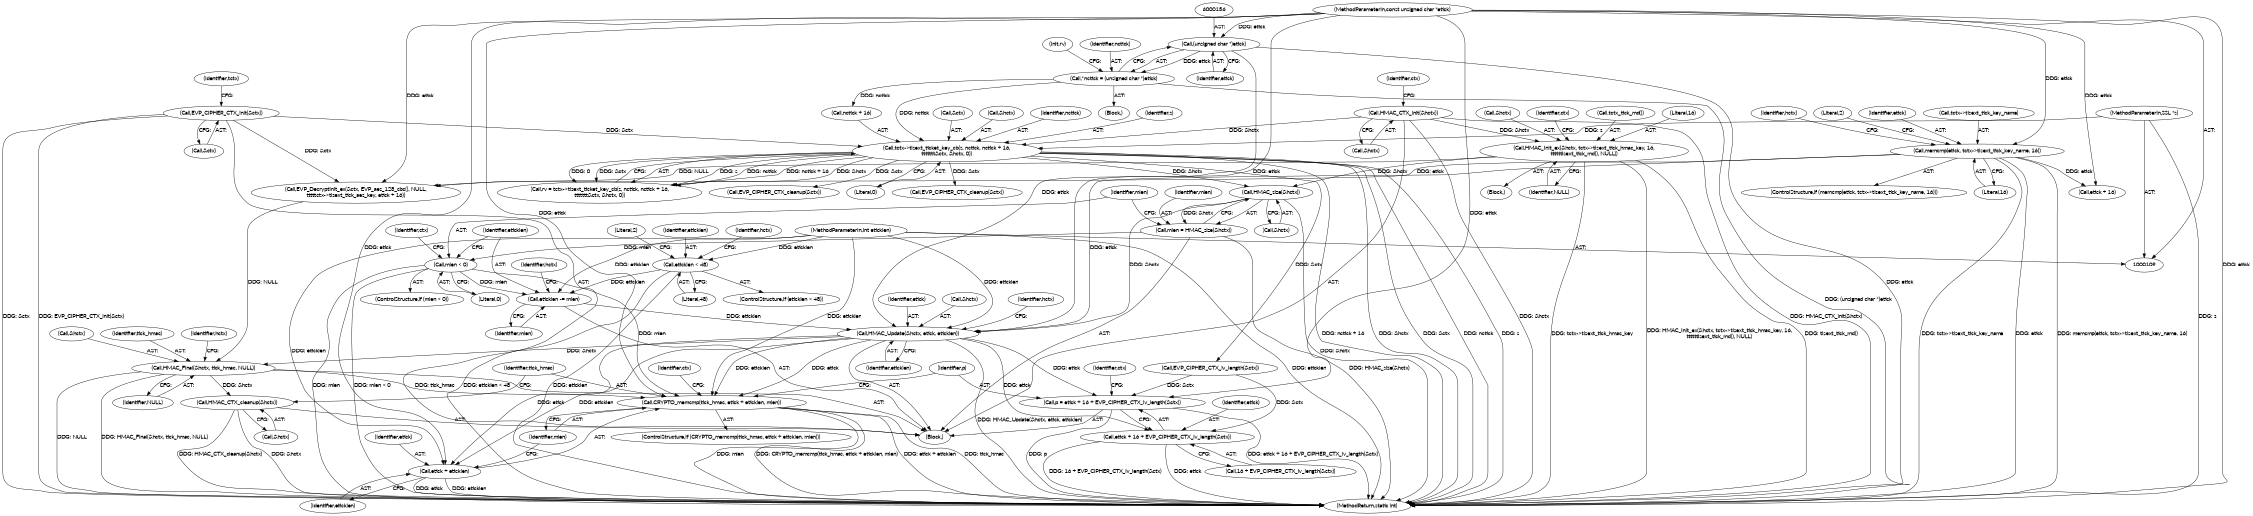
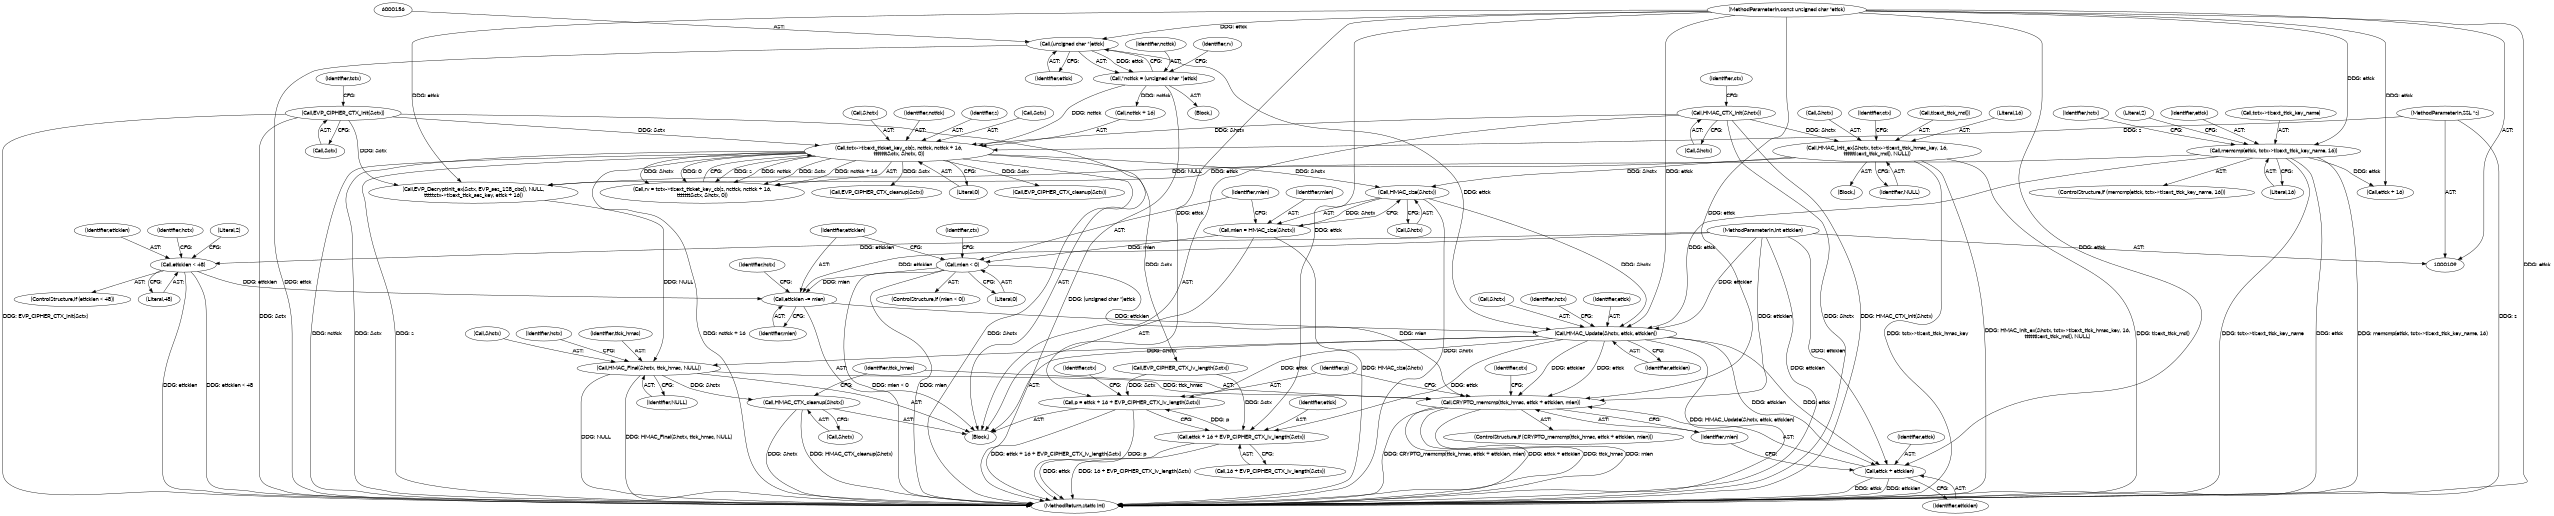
  digraph {
    fontname=Lato
    node [fontname=Lato]
    edge [fontname=Lato]
    n1 [label="(Call,HMAC_Update(&hctx, etick, eticklen))"]
    n2 [label="(Call,HMAC_Final(&hctx, tick_hmac, NULL))"]
    n3 [label="(Call,CRYPTO_memcmp(tick_hmac, etick + eticklen, mlen))"]
    n4 [label="(Call,etick + eticklen)"]
    n5 [label="(Call,p = etick + 16 + EVP_CIPHER_CTX_iv_length(&ctx))"]
    n6 [label="(Call,etick + 16 + EVP_CIPHER_CTX_iv_length(&ctx))"]
    n7 [label="(Block,)"]
    n8 [label="(MethodReturn,static int)"]
    n9 [label="(Identifier,eticklen)"]
    n10 [label="(Call,HMAC_CTX_cleanup(&hctx))"]
    n11 [label="(Identifier,NULL)"]
    n12 [label="(ControlStructure,if (CRYPTO_memcmp(tick_hmac, etick + eticklen, mlen)))"]
    n13 [label="(Identifier,mlen)"]
    n14 [label="(Identifier,eticklen)"]
    n15 [label="(Call,16 + EVP_CIPHER_CTX_iv_length(&ctx))"]
    n16 [label="(Call,HMAC_size(&hctx))"]
    n17 [label="(Call,mlen = HMAC_size(&hctx))"]
    n18 [label="(Call,&hctx)"]
    n19 [label="(Call,mlen < 0)"]
    n20 [label="(Call,tctx->tlsext_ticket_key_cb(s, nctick, nctick + 16,\n\t\t\t\t\t\t\t&ctx, &hctx, 0))"]
    n21 [label="(Call,rv = tctx->tlsext_ticket_key_cb(s, nctick, nctick + 16,\n\t\t\t\t\t\t\t&ctx, &hctx, 0))"]
    n22 [label="(Call,EVP_CIPHER_CTX_cleanup(&ctx))"]
    n23 [label="(Call,EVP_CIPHER_CTX_iv_length(&ctx))"]
    n24 [label="(Literal,0)"]
    n25 [label="(Call,EVP_CIPHER_CTX_cleanup(&ctx))"]
    n26 [label="(MethodParameterIn,SSL *s)"]
    1000109
    n28 [label="(Call,*nctick = (unsigned char *)etick)"]
    n29 [label="(Call,(unsigned char *)etick)"]
    n30 [label="(Call,nctick + 16)"]
    n31 [label="(Block,)"]
    n32 [label="(Identifier,etick)"]
    n33 [label="(MethodParameterIn,const unsigned char *etick)"]
    n34 [label="(Call,memcmp(etick, tctx->tlsext_tick_key_name, 16))"]
    n35 [label="(Call,EVP_DecryptInit_ex(&ctx, EVP_aes_128_cbc(), NULL,\n\t\t\t\ttctx->tlsext_tick_aes_key, etick + 16))"]
    n36 [label="(Call,etick + 16)"]
    n37 [label="(ControlStructure,if (memcmp(etick, tctx->tlsext_tick_key_name, 16)))"]
    n38 [label="(Literal,16)"]
    n39 [label="(Call,EVP_CIPHER_CTX_init(&ctx))"]
    n40 [label="(Call,&ctx)"]
    n41 [label="(Call,HMAC_CTX_init(&hctx))"]
    n42 [label="(Call,HMAC_Init_ex(&hctx, tctx->tlsext_tick_hmac_key, 16,\n\t\t\t\t\ttlsext_tick_md(), NULL))"]
    n43 [label="(Call,&hctx)"]
    n44 [label="(Block,)"]
    n45 [label="(Identifier,NULL)"]
    n46 [label="(Call,eticklen -= mlen)"]
    n47 [label="(Identifier,mlen)"]
    n48 [label="(ControlStructure,if (mlen < 0))"]
    n49 [label="(Literal,0)"]
    n50 [label="(Call,eticklen < 48)"]
    n51 [label="(Literal,48)"]
    n52 [label="(ControlStructure,if (eticklen < 48))"]
    n53 [label="(MethodParameterIn,int eticklen)"]
    n54 [label="(Call,&hctx)"]
    n55 [label="(Identifier,hctx)"]
    n56 [label="(Identifier,ctx)"]
    n57 [label="(Identifier,ctx)"]
    n58 [label="(Identifier,nctick)"]
    n59 [label="(Identifier,etick)"]
    n60 [label="(Identifier,hctx)"]
    n61 [label="(Identifier,hctx)"]
    n62 [label="(Literal,2)"]
    n63 [label="(Identifier,nctick)"]
    n64 [label="(Identifier,eticklen)"]
    n65 [label="(Identifier,etick)"]
    n66 [label="(Identifier,p)"]
    n67 [label="(Identifier,mlen)"]
    n68 [label="(Identifier,etick)"]
-   n69 [label="(Call,tctx_tick_md())"]
+   n69 [label="(Call,tlsext_tick_md())"]
    n70 [label="(Literal,2)"]
    n71 [label="(Literal,16)"]
    n72 [label="(Identifier,ctx)"]
    n73 [label="(Identifier,tick_hmac)"]
    n74 [label="(Identifier,eticklen)"]
    n75 [label="(Call,&hctx)"]
    n76 [label="(Identifier,s)"]
    n77 [label="(Identifier,hctx)"]
    n78 [label="(Call,&ctx)"]
    n79 [label="(Identifier,ctx)"]
    n80 [label="(Identifier,tctx)"]
    n81 [label="(Identifier,ctx)"]
-   n82 [label="(Init,rv)"]
+   n82 [label="(Identifier,rv)"]
    n83 [label="(Identifier,mlen)"]
    n84 [label="(Identifier,hctx)"]
    n85 [label="(Call,tctx->tlsext_tick_key_name)"]
    n86 [label="(Call,&hctx)"]
    n87 [label="(Identifier,tick_hmac)"]
    n88 [label="(Call,&hctx)"]
    n89 [label="(Identifier,etick)"]
    n90 [label="(Call,&hctx)"]
    n91 [label=6000156]
    n1 -> n2 [label="DDG: &hctx"]
    n1 -> n3 [label="DDG: etick"]
    n1 -> n3 [label="DDG: eticklen"]
    n1 -> n4 [label="DDG: etick"]
    n1 -> n4 [label="DDG: eticklen"]
    n1 -> n5 [label="DDG: etick"]
    n1 -> n6 [label="DDG: etick"]
    n1 -> n7 [label="AST: "]
    n1 -> n8 [label="DDG: HMAC_Update(&hctx, etick, eticklen)"]
    n1 -> n9 [label="CFG: "]
    n2 -> n3 [label="DDG: tick_hmac"]
    n2 -> n7 [label="AST: "]
    n2 -> n8 [label="DDG: NULL"]
    n2 -> n8 [label="DDG: HMAC_Final(&hctx, tick_hmac, NULL)"]
    n2 -> n10 [label="DDG: &hctx"]
    n2 -> n11 [label="CFG: "]
    n3 -> n8 [label="DDG: etick + eticklen"]
    n3 -> n8 [label="DDG: tick_hmac"]
    n3 -> n8 [label="DDG: mlen"]
    n3 -> n8 [label="DDG: CRYPTO_memcmp(tick_hmac, etick + eticklen, mlen)"]
    n3 -> n12 [label="AST: "]
    n3 -> n13 [label="CFG: "]
    n4 -> n3 [label="AST: "]
    n4 -> n8 [label="DDG: etick"]
    n4 -> n8 [label="DDG: eticklen"]
    n4 -> n14 [label="CFG: "]
    n5 -> n6 [label="CFG: "]
    n5 -> n7 [label="AST: "]
    n5 -> n8 [label="DDG: p"]
    n5 -> n8 [label="DDG: etick + 16 + EVP_CIPHER_CTX_iv_length(&ctx)"]
-   n6 -> n5 [label="AST: "]
+   n6 -> n5 [label="DDG: p"]
    n6 -> n8 [label="DDG: 16 + EVP_CIPHER_CTX_iv_length(&ctx)"]
    n6 -> n8 [label="DDG: etick"]
    n6 -> n15 [label="CFG: "]
    n9 -> n1 [label="AST: "]
    n10 -> n7 [label="AST: "]
    n10 -> n8 [label="DDG: &hctx"]
    n10 -> n8 [label="DDG: HMAC_CTX_cleanup(&hctx)"]
    n10 -> n54 [label="CFG: "]
    n11 -> n2 [label="AST: "]
    n13 -> n3 [label="AST: "]
    n13 -> n4 [label="CFG: "]
    n14 -> n4 [label="AST: "]
    n15 -> n6 [label="AST: "]
    n16 -> n1 [label="DDG: &hctx"]
    n16 -> n8 [label="DDG: &hctx"]
    n16 -> n17 [label="AST: "]
    n16 -> n17 [label="DDG: &hctx"]
    n16 -> n18 [label="CFG: "]
    n17 -> n7 [label="AST: "]
    n17 -> n8 [label="DDG: HMAC_size(&hctx)"]
    n17 -> n16 [label="CFG: "]
    n17 -> n19 [label="DDG: mlen"]
    n18 -> n16 [label="AST: "]
    n19 -> n3 [label="DDG: mlen"]
    n19 -> n8 [label="DDG: mlen < 0"]
    n19 -> n8 [label="DDG: mlen"]
    n19 -> n46 [label="DDG: mlen"]
    n19 -> n48 [label="AST: "]
    n19 -> n49 [label="CFG: "]
    n20 -> n8 [label="DDG: nctick + 16"]
    n20 -> n8 [label="DDG: &hctx"]
    n20 -> n8 [label="DDG: &ctx"]
    n20 -> n8 [label="DDG: nctick"]
    n20 -> n8 [label="DDG: s"]
    n20 -> n16 [label="DDG: &hctx"]
    n20 -> n21 [label="AST: "]
    n20 -> n21 [label="DDG: s"]
    n20 -> n21 [label="DDG: nctick"]
    n20 -> n21 [label="DDG: nctick + 16"]
    n20 -> n21 [label="DDG: &hctx"]
    n20 -> n21 [label="DDG: 0"]
    n20 -> n21 [label="DDG: &ctx"]
    n20 -> n22 [label="DDG: &ctx"]
    n20 -> n23 [label="DDG: &ctx"]
    n20 -> n24 [label="CFG: "]
    n20 -> n25 [label="DDG: &ctx"]
    n21 -> n20 [label="CFG: "]
    n23 -> n5 [label="DDG: &ctx"]
    n23 -> n6 [label="DDG: &ctx"]
    n24 -> n20 [label="AST: "]
    n26 -> n8 [label="DDG: s"]
    n26 -> n20 [label="DDG: s"]
    n26 -> 1000109 [label="AST: "]
    n28 -> n8 [label="DDG: (unsigned char *)etick"]
    n28 -> n20 [label="DDG: nctick"]
    n28 -> n29 [label="CFG: "]
    n28 -> n30 [label="DDG: nctick"]
    n28 -> n31 [label="AST: "]
    n29 -> n1 [label="DDG: etick"]
    n29 -> n8 [label="DDG: etick"]
    n29 -> n28 [label="AST: "]
    n29 -> n28 [label="DDG: etick"]
    n29 -> n32 [label="CFG: "]
    n30 -> n20 [label="AST: "]
    n32 -> n29 [label="AST: "]
    n33 -> n1 [label="DDG: etick"]
    n33 -> n3 [label="DDG: etick"]
    n33 -> n4 [label="DDG: etick"]
    n33 -> n5 [label="DDG: etick"]
+   n33 -> n6 [label="DDG: etick"]
    n33 -> n8 [label="DDG: etick"]
    n33 -> 1000109 [label="AST: "]
    n33 -> n29 [label="DDG: etick"]
    n33 -> n34 [label="DDG: etick"]
    n33 -> n35 [label="DDG: etick"]
    n33 -> n36 [label="DDG: etick"]
    n34 -> n1 [label="DDG: etick"]
    n34 -> n8 [label="DDG: memcmp(etick, tctx->tlsext_tick_key_name, 16)"]
    n34 -> n8 [label="DDG: tctx->tlsext_tick_key_name"]
    n34 -> n8 [label="DDG: etick"]
    n34 -> n35 [label="DDG: etick"]
    n34 -> n36 [label="DDG: etick"]
    n34 -> n37 [label="AST: "]
    n34 -> n38 [label="CFG: "]
    n35 -> n2 [label="DDG: NULL"]
    n38 -> n34 [label="AST: "]
    n39 -> n7 [label="AST: "]
    n39 -> n8 [label="DDG: EVP_CIPHER_CTX_init(&ctx)"]
    n39 -> n8 [label="DDG: &ctx"]
    n39 -> n20 [label="DDG: &ctx"]
    n39 -> n35 [label="DDG: &ctx"]
    n39 -> n40 [label="CFG: "]
    n40 -> n39 [label="AST: "]
    n41 -> n7 [label="AST: "]
    n41 -> n8 [label="DDG: &hctx"]
    n41 -> n8 [label="DDG: HMAC_CTX_init(&hctx)"]
    n41 -> n20 [label="DDG: &hctx"]
    n41 -> n42 [label="DDG: &hctx"]
    n41 -> n43 [label="CFG: "]
    n42 -> n8 [label="DDG: tlsext_tick_md()"]
    n42 -> n8 [label="DDG: tctx->tlsext_tick_hmac_key"]
    n42 -> n8 [label="DDG: HMAC_Init_ex(&hctx, tctx->tlsext_tick_hmac_key, 16,\n\t\t\t\t\ttlsext_tick_md(), NULL)"]
    n42 -> n16 [label="DDG: &hctx"]
    n42 -> n35 [label="DDG: NULL"]
    n42 -> n44 [label="AST: "]
    n42 -> n45 [label="CFG: "]
    n43 -> n41 [label="AST: "]
    n45 -> n42 [label="AST: "]
    n46 -> n1 [label="DDG: eticklen"]
    n46 -> n7 [label="AST: "]
    n46 -> n47 [label="CFG: "]
    n47 -> n46 [label="AST: "]
    n49 -> n19 [label="AST: "]
    n50 -> n8 [label="DDG: eticklen < 48"]
    n50 -> n8 [label="DDG: eticklen"]
    n50 -> n46 [label="DDG: eticklen"]
    n50 -> n51 [label="CFG: "]
    n50 -> n52 [label="AST: "]
    n51 -> n50 [label="AST: "]
    n53 -> n1 [label="DDG: eticklen"]
    n53 -> n3 [label="DDG: eticklen"]
    n53 -> n4 [label="DDG: eticklen"]
    n53 -> n8 [label="DDG: eticklen"]
    n53 -> 1000109 [label="AST: "]
    n53 -> n46 [label="DDG: eticklen"]
    n53 -> n50 [label="DDG: eticklen"]
    n54 -> n10 [label="AST: "]
    n55 -> n1 [label="CFG: "]
    n56 -> n41 [label="CFG: "]
    n57 -> n3 [label="CFG: "]
    n58 -> n20 [label="AST: "]
    n59 -> n6 [label="AST: "]
    n60 -> n2 [label="CFG: "]
    n61 -> n34 [label="CFG: "]
    n62 -> n34 [label="CFG: "]
    n63 -> n28 [label="AST: "]
    n64 -> n19 [label="CFG: "]
    n64 -> n46 [label="AST: "]
    n65 -> n1 [label="AST: "]
    n66 -> n3 [label="CFG: "]
    n66 -> n5 [label="AST: "]
    n67 -> n17 [label="CFG: "]
    n67 -> n19 [label="AST: "]
    n68 -> n34 [label="AST: "]
    n69 -> n42 [label="AST: "]
    n70 -> n50 [label="CFG: "]
    n71 -> n42 [label="AST: "]
    n72 -> n19 [label="CFG: "]
    n73 -> n3 [label="AST: "]
    n73 -> n10 [label="CFG: "]
    n74 -> n50 [label="AST: "]
    n75 -> n42 [label="AST: "]
    n76 -> n20 [label="AST: "]
    n77 -> n50 [label="CFG: "]
    n78 -> n20 [label="AST: "]
    n79 -> n42 [label="CFG: "]
    n80 -> n39 [label="CFG: "]
    n81 -> n5 [label="CFG: "]
    n82 -> n28 [label="CFG: "]
    n83 -> n17 [label="AST: "]
    n84 -> n46 [label="CFG: "]
    n85 -> n34 [label="AST: "]
    n86 -> n2 [label="AST: "]
    n87 -> n2 [label="AST: "]
    n88 -> n1 [label="AST: "]
    n89 -> n4 [label="AST: "]
    n90 -> n20 [label="AST: "]
    n91 -> n29 [label="AST: "]
  }
